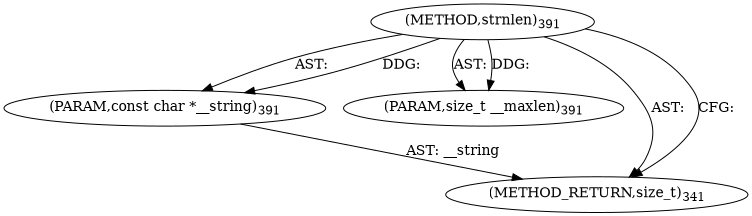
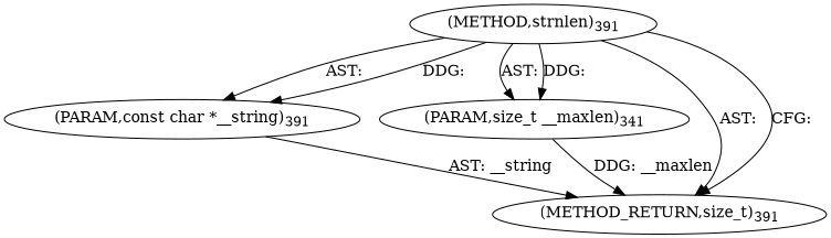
  digraph {
    n1 [label=<(METHOD,strnlen)<SUB>391</SUB>>]
    n2 [label=<(PARAM,const char *__string)<SUB>391</SUB>>]
-   n3 [label=<(PARAM,size_t __maxlen)<SUB>391</SUB>>]
-   n4 [label=<(METHOD_RETURN,size_t)<SUB>341</SUB>>]
+   n3 [label=<(PARAM,size_t __maxlen)<SUB>341</SUB>>]
+   n4 [label=<(METHOD_RETURN,size_t)<SUB>391</SUB>>]
    n1 -> n2 [label="AST: "]
    n1 -> n2 [label="DDG: "]
    n1 -> n3 [label="AST: "]
    n1 -> n3 [label="DDG: "]
    n1 -> n4 [label="AST: "]
    n1 -> n4 [label="CFG: "]
    n2 -> n4 [label="AST: __string"]
+   n3 -> n4 [label="DDG: __maxlen"]
  }
